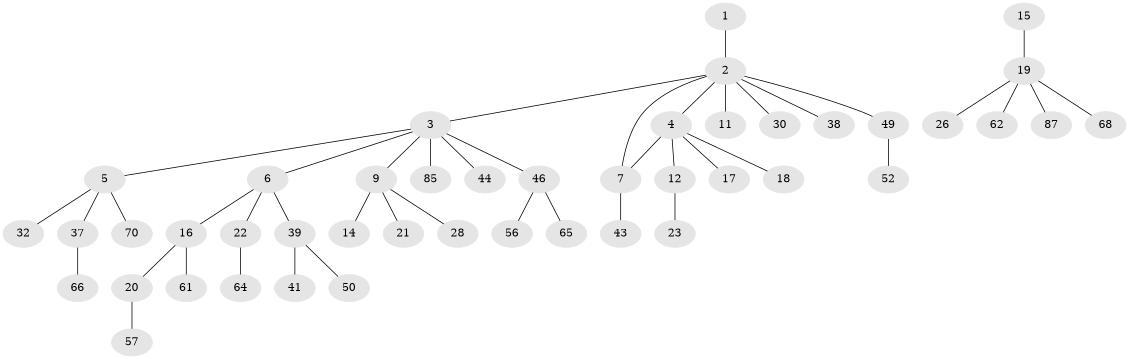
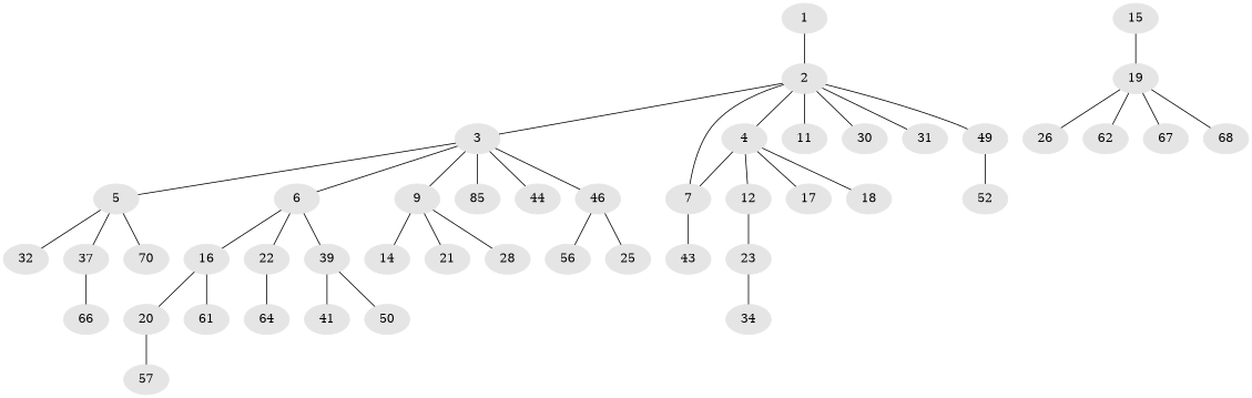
  graph {
    node [color=gray90 style=filled]
    2 [super="+10"]
    3 [super="+25"]
    4 [super="+8"]
    7 [super="+13"]
    11 [super="+69"]
    30 [super="+47"]
-   31 [label=38]
+   31
    49
    1
    5 [super="+40"]
    6 [super="+63"]
    9 [super="+29"]
    n13 [label=85]
    44
    46 [super="+54"]
    12 [super="+36"]
    17 [super="+33"]
    18
    43 [super="+45"]
    52 [super="+60"]
    32
    37 [super="+55"]
    70
    16 [super="+58"]
    22 [super="+24"]
    39 [super="+48"]
    14
    21 [super="+38"]
    28
    56 [super="+59"]
-   65
+   65 [label=25]
    23
    19 [super="+27"]
    15
    66
    20 [super="+53"]
    61
    64
    41 [super="+42"]
    50
+   34 [super="+51"]
    26
    62
-   67 [label=87]
+   67
    68
    57
    2 -- 3
    2 -- 4
    2 -- 7
    2 -- 11
    2 -- 30
    2 -- 31
    2 -- 49
    3 -- 5
    3 -- 6
    3 -- 9
    3 -- n13
    3 -- 44
    3 -- 46
    4 -- 7
    4 -- 12
    4 -- 17
    4 -- 18
    7 -- 43
    49 -- 52
    1 -- 2
    5 -- 32
    5 -- 37
    5 -- 70
    6 -- 16
    6 -- 22
    6 -- 39
    9 -- 14
    9 -- 21
    9 -- 28
    46 -- 56
    46 -- 65
    12 -- 23
    37 -- 66
    16 -- 20
    16 -- 61
    22 -- 64
    39 -- 41
    39 -- 50
+   23 -- 34
    19 -- 26
    19 -- 62
    19 -- 67
    19 -- 68
    15 -- 19
    20 -- 57
  }
